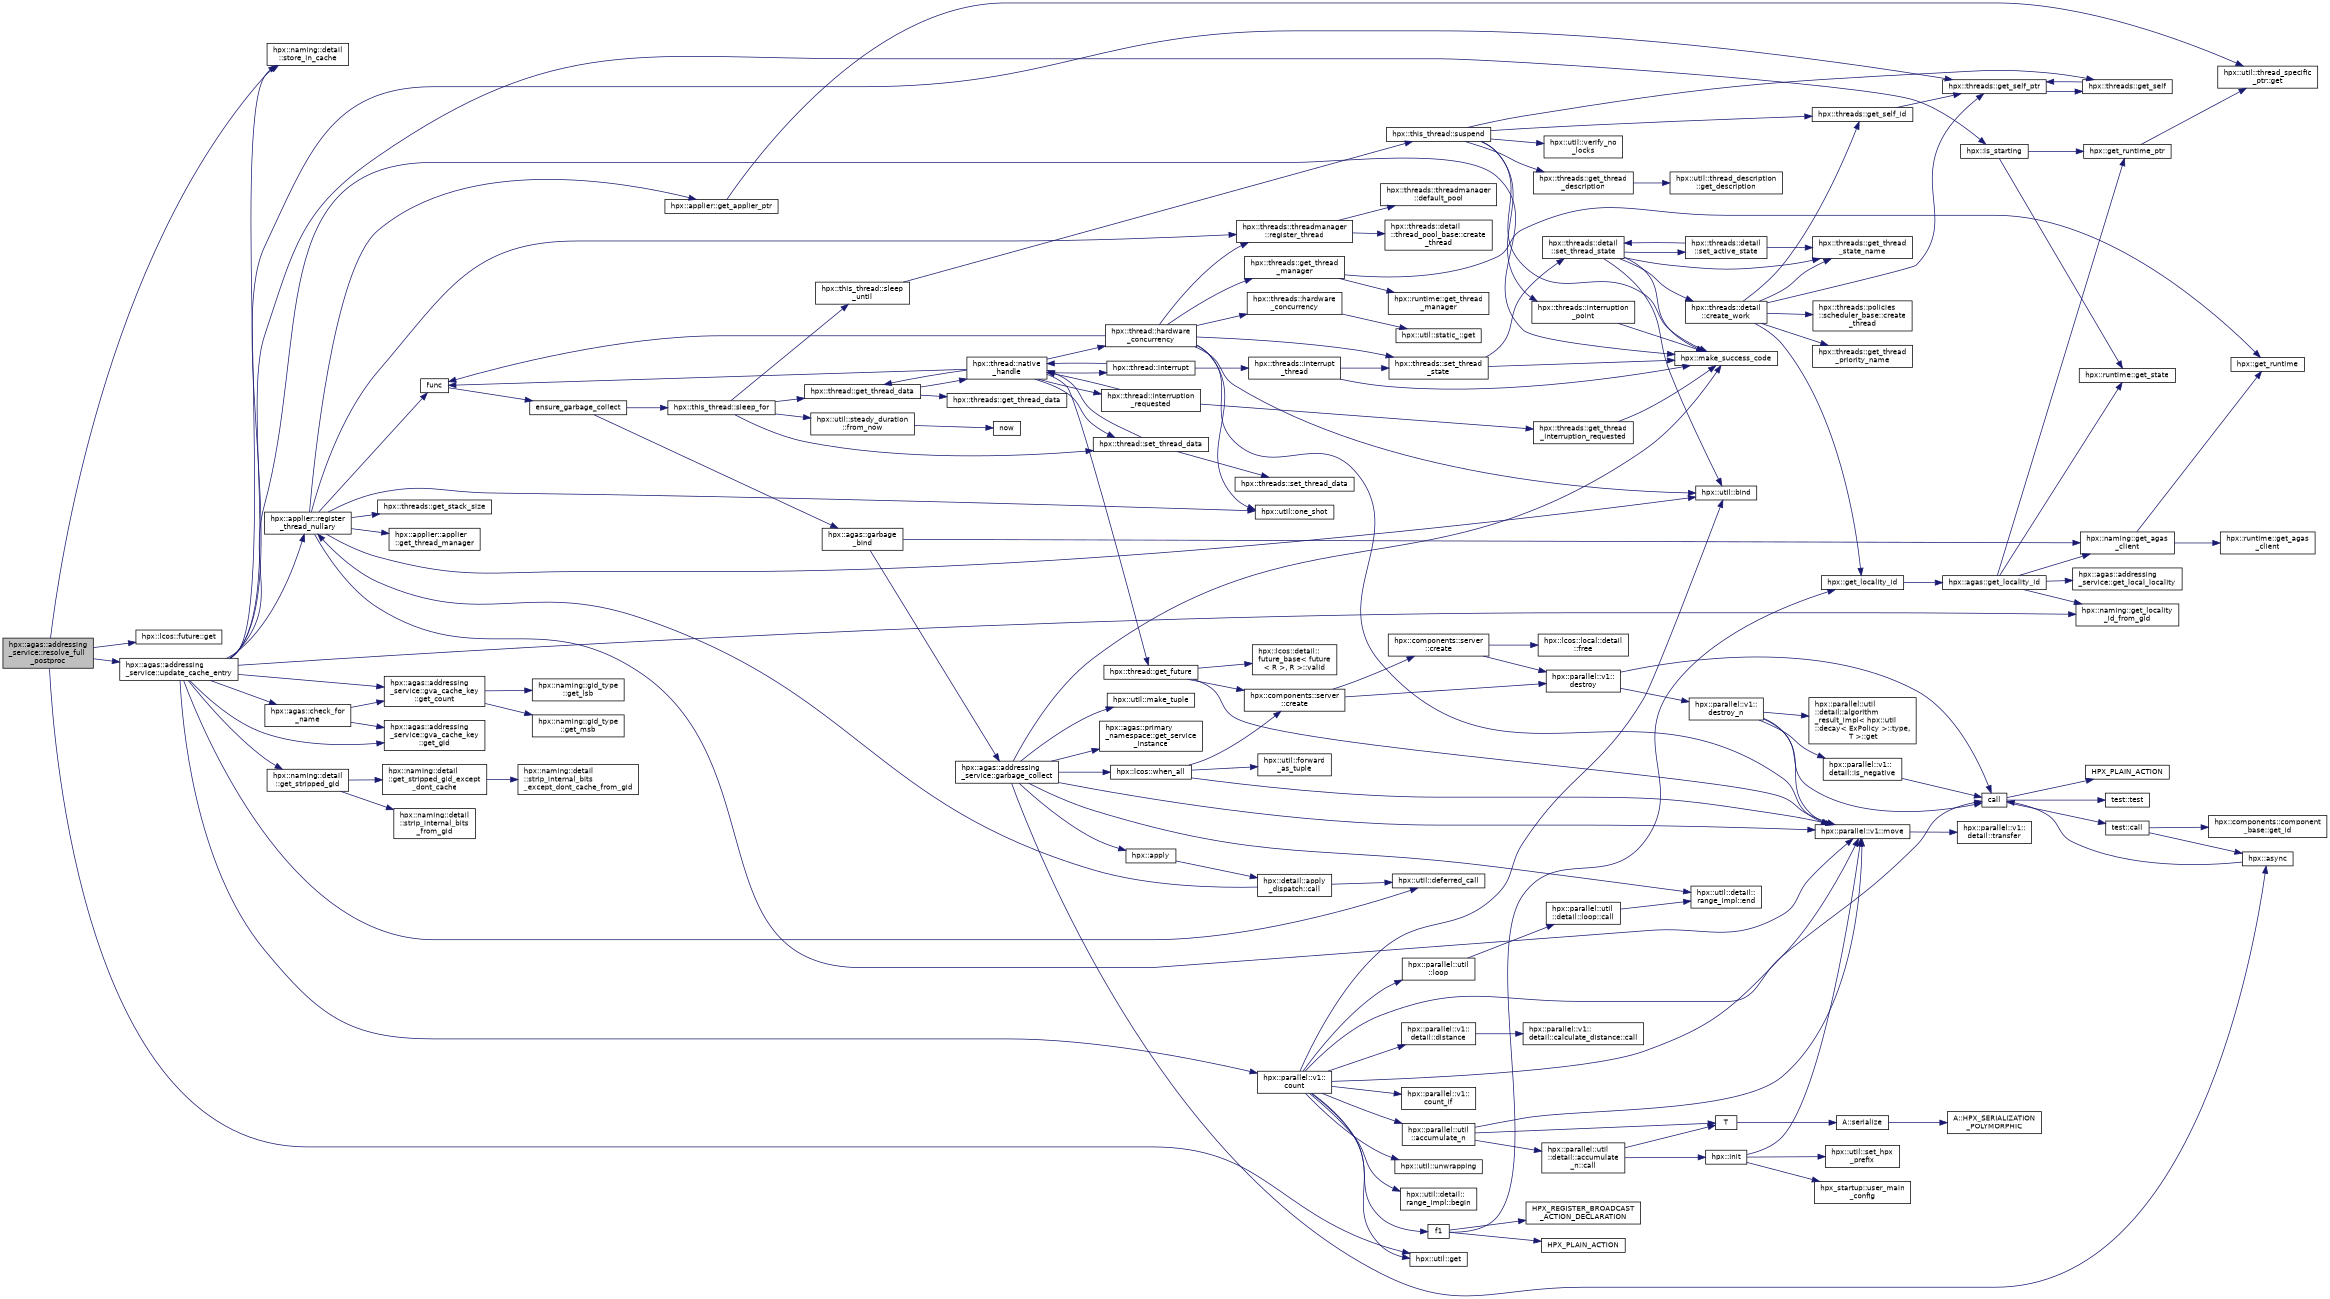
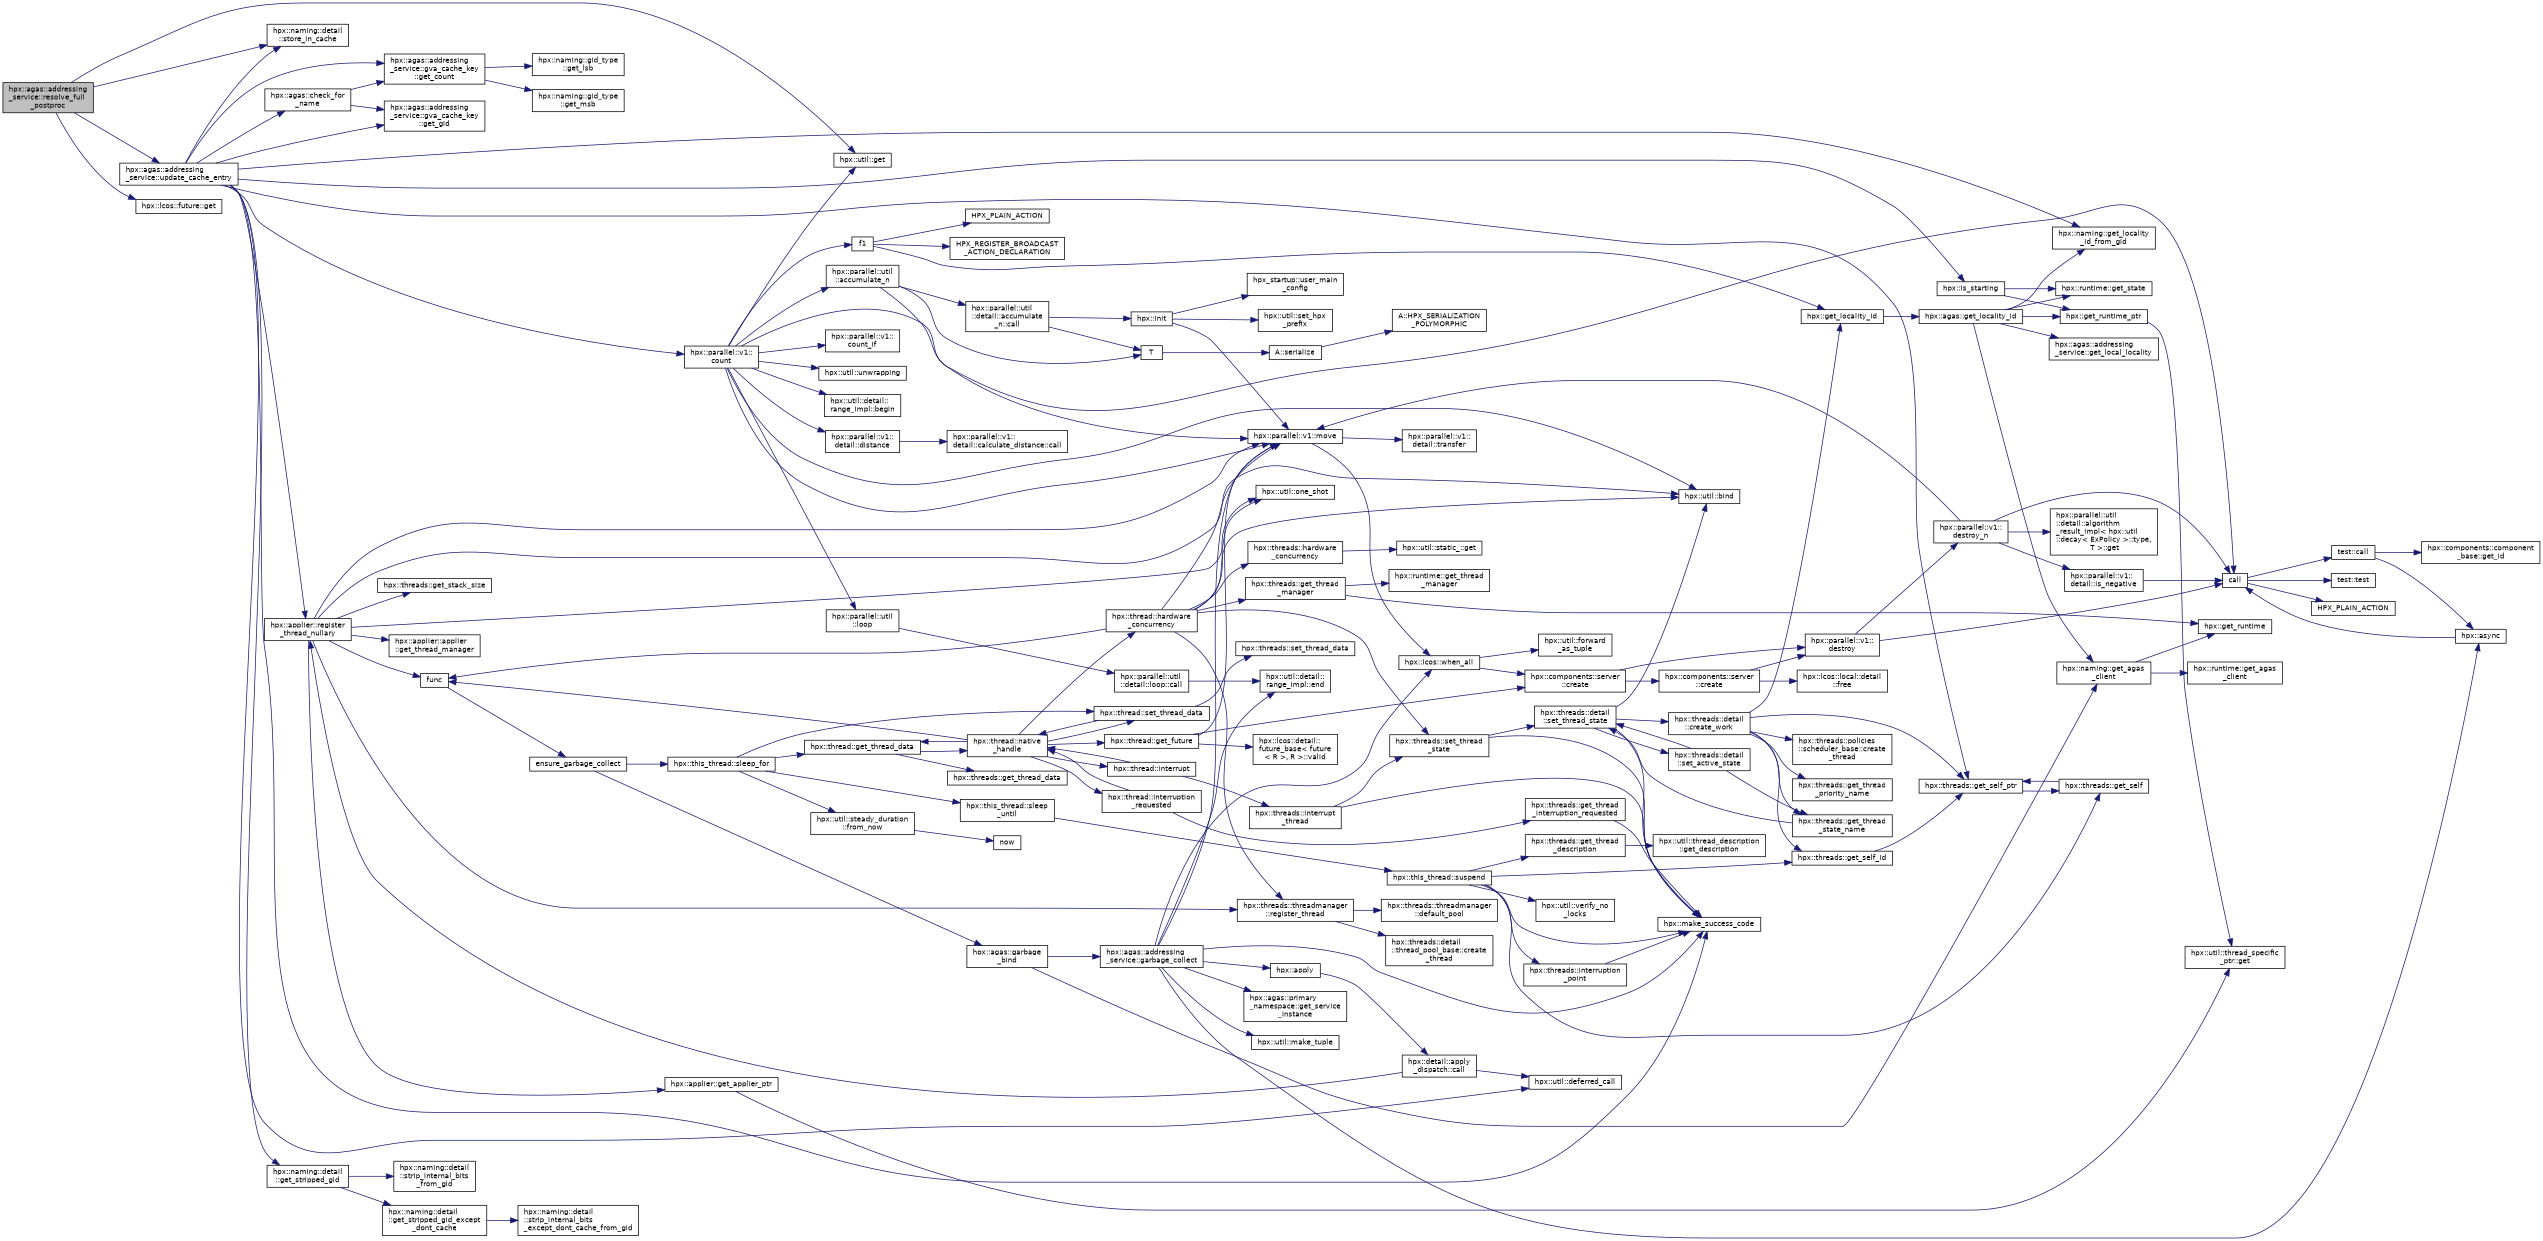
  digraph {
    rankdir=LR
    node [color=black fillcolor=white fontname=Helvetica fontsize=10 shape=record style=filled]
    edge [color=midnightblue fontname=Helvetica fontsize=10 labelfontname=Helvetica labelfontsize=10 style=solid]
    n1 [fillcolor=grey75 fontcolor=black height=0.2 label="hpx::agas::addressing\l_service::resolve_full\l_postproc" width=0.4]
    n2 [height=0.2 label="hpx::util::get" width=0.4]
    n3 [height=0.2 label="hpx::lcos::future::get" width=0.4]
    n4 [height=0.2 label="hpx::naming::detail\l::store_in_cache" width=0.4]
    n5 [height=0.2 label="hpx::agas::addressing\l_service::update_cache_entry" width=0.4]
    n6 [height=0.2 label="hpx::make_success_code" width=0.4]
    n7 [height=0.2 label="hpx::naming::detail\l::get_stripped_gid" width=0.4]
    n8 [height=0.2 label="hpx::naming::get_locality\l_id_from_gid" width=0.4]
    n9 [height=0.2 label="hpx::threads::get_self_ptr" width=0.4]
    n10 [height=0.2 label="hpx::is_starting" width=0.4]
    n11 [height=0.2 label="hpx::applier::register\l_thread_nullary" width=0.4]
    n12 [height=0.2 label="hpx::util::deferred_call" width=0.4]
    n13 [height=0.2 label="hpx::parallel::v1::\lcount" width=0.4]
    n14 [height=0.2 label="hpx::agas::check_for\l_name" width=0.4]
    n15 [height=0.2 label="hpx::agas::addressing\l_service::gva_cache_key\l::get_gid" width=0.4]
    n16 [height=0.2 label="hpx::agas::addressing\l_service::gva_cache_key\l::get_count" width=0.4]
    n17 [height=0.2 label="hpx::naming::detail\l::strip_internal_bits\l_from_gid" width=0.4]
    n18 [height=0.2 label="hpx::naming::detail\l::get_stripped_gid_except\l_dont_cache" width=0.4]
    n19 [height=0.2 label="hpx::threads::get_self" width=0.4]
    n20 [height=0.2 label="hpx::get_runtime_ptr" width=0.4]
    n21 [height=0.2 label="hpx::runtime::get_state" width=0.4]
    n22 [height=0.2 label="hpx::applier::get_applier_ptr" width=0.4]
    n23 [height=0.2 label=func width=0.4]
    n24 [height=0.2 label="hpx::util::bind" width=0.4]
    n25 [height=0.2 label="hpx::util::one_shot" width=0.4]
    n26 [height=0.2 label="hpx::parallel::v1::move" width=0.4]
    n27 [height=0.2 label="hpx::threads::threadmanager\l::register_thread" width=0.4]
    n28 [height=0.2 label="hpx::threads::get_stack_size" width=0.4]
    n29 [height=0.2 label="hpx::applier::applier\l::get_thread_manager" width=0.4]
    n30 [height=0.2 label=call width=0.4]
    n31 [height=0.2 label="hpx::parallel::v1::\lcount_if" width=0.4]
    n32 [height=0.2 label=f1 width=0.4]
    n33 [height=0.2 label="hpx::parallel::util\l::loop" width=0.4]
    n34 [height=0.2 label="hpx::parallel::v1::\ldetail::distance" width=0.4]
    n35 [height=0.2 label="hpx::util::unwrapping" width=0.4]
    n36 [height=0.2 label="hpx::parallel::util\l::accumulate_n" width=0.4]
    n37 [height=0.2 label="hpx::util::detail::\lrange_impl::begin" width=0.4]
    n38 [height=0.2 label="hpx::naming::gid_type\l::get_msb" width=0.4]
    n39 [height=0.2 label="hpx::naming::gid_type\l::get_lsb" width=0.4]
    n40 [height=0.2 label="hpx::naming::detail\l::strip_internal_bits\l_except_dont_cache_from_gid" width=0.4]
    n41 [height=0.2 label="hpx::util::thread_specific\l_ptr::get" width=0.4]
    n42 [height=0.2 label=ensure_garbage_collect width=0.4]
    n43 [height=0.2 label="hpx::parallel::v1::\ldetail::transfer" width=0.4]
    n44 [height=0.2 label="hpx::threads::threadmanager\l::default_pool" width=0.4]
    n45 [height=0.2 label="hpx::threads::detail\l::thread_pool_base::create\l_thread" width=0.4]
    n46 [height=0.2 label="hpx::this_thread::sleep_for" width=0.4]
    n47 [height=0.2 label="hpx::agas::garbage\l_bind" width=0.4]
    n48 [height=0.2 label="hpx::this_thread::sleep\l_until" width=0.4]
    n49 [height=0.2 label="hpx::util::steady_duration\l::from_now" width=0.4]
    n50 [height=0.2 label="hpx::thread::get_thread_data" width=0.4]
    n51 [height=0.2 label="hpx::thread::set_thread_data" width=0.4]
    n52 [height=0.2 label="hpx::naming::get_agas\l_client" width=0.4]
    n53 [height=0.2 label="hpx::agas::addressing\l_service::garbage_collect" width=0.4]
    n54 [height=0.2 label="hpx::this_thread::suspend" width=0.4]
    n55 [height=0.2 label=now width=0.4]
    n56 [height=0.2 label="hpx::threads::get_thread_data" width=0.4]
    n57 [height=0.2 label="hpx::thread::native\l_handle" width=0.4]
    n58 [height=0.2 label="hpx::threads::set_thread_data" width=0.4]
    n59 [height=0.2 label="hpx::threads::get_self_id" width=0.4]
    n60 [height=0.2 label="hpx::threads::interruption\l_point" width=0.4]
    n61 [height=0.2 label="hpx::util::verify_no\l_locks" width=0.4]
    n62 [height=0.2 label="hpx::threads::get_thread\l_description" width=0.4]
    n63 [height=0.2 label="hpx::util::thread_description\l::get_description" width=0.4]
    n64 [height=0.2 label="hpx::thread::hardware\l_concurrency" width=0.4]
    n65 [height=0.2 label="hpx::thread::interrupt" width=0.4]
    n66 [height=0.2 label="hpx::thread::interruption\l_requested" width=0.4]
    n67 [height=0.2 label="hpx::thread::get_future" width=0.4]
    n68 [height=0.2 label="hpx::threads::hardware\l_concurrency" width=0.4]
    n69 [height=0.2 label="hpx::threads::get_thread\l_manager" width=0.4]
    n70 [height=0.2 label="hpx::threads::set_thread\l_state" width=0.4]
    n71 [height=0.2 label="hpx::threads::interrupt\l_thread" width=0.4]
    n72 [height=0.2 label="hpx::threads::get_thread\l_interruption_requested" width=0.4]
    n73 [height=0.2 label="hpx::lcos::detail::\lfuture_base\< future\l\< R \>, R \>::valid" width=0.4]
    n74 [height=0.2 label="hpx::components::server\l::create" width=0.4]
    n75 [height=0.2 label="hpx::util::static_::get" width=0.4]
    n76 [height=0.2 label="hpx::get_runtime" width=0.4]
    n77 [height=0.2 label="hpx::runtime::get_thread\l_manager" width=0.4]
    n78 [height=0.2 label="hpx::threads::detail\l::set_thread_state" width=0.4]
    n79 [height=0.2 label="hpx::threads::get_thread\l_state_name" width=0.4]
    n80 [height=0.2 label="hpx::threads::detail\l::set_active_state" width=0.4]
    n81 [height=0.2 label="hpx::threads::detail\l::create_work" width=0.4]
    n82 [height=0.2 label="hpx::threads::get_thread\l_priority_name" width=0.4]
    n83 [height=0.2 label="hpx::get_locality_id" width=0.4]
    n84 [height=0.2 label="hpx::threads::policies\l::scheduler_base::create\l_thread" width=0.4]
    n85 [height=0.2 label="hpx::agas::get_locality_id" width=0.4]
    n86 [height=0.2 label="hpx::agas::addressing\l_service::get_local_locality" width=0.4]
    n87 [height=0.2 label="hpx::runtime::get_agas\l_client" width=0.4]
    n88 [height=0.2 label="hpx::components::server\l::create" width=0.4]
    n89 [height=0.2 label="hpx::parallel::v1::\ldestroy" width=0.4]
    n90 [height=0.2 label="hpx::lcos::local::detail\l::free" width=0.4]
    n91 [height=0.2 label="hpx::parallel::v1::\ldestroy_n" width=0.4]
    n92 [height=0.2 label="test::test" width=0.4]
    n93 [height=0.2 label=HPX_PLAIN_ACTION width=0.4]
    n94 [height=0.2 label="test::call" width=0.4]
    n95 [height=0.2 label="hpx::parallel::v1::\ldetail::is_negative" width=0.4]
    n96 [height=0.2 label="hpx::parallel::util\l::detail::algorithm\l_result_impl\< hpx::util\l::decay\< ExPolicy \>::type,\l T \>::get" width=0.4]
    n97 [height=0.2 label="hpx::async" width=0.4]
    n98 [height=0.2 label="hpx::components::component\l_base::get_id" width=0.4]
    n99 [height=0.2 label="hpx::agas::primary\l_namespace::get_service\l_instance" width=0.4]
    n100 [height=0.2 label="hpx::util::make_tuple" width=0.4]
    n101 [height=0.2 label="hpx::util::detail::\lrange_impl::end" width=0.4]
    n102 [height=0.2 label="hpx::apply" width=0.4]
    n103 [height=0.2 label="hpx::lcos::when_all" width=0.4]
    n104 [height=0.2 label="hpx::detail::apply\l_dispatch::call" width=0.4]
    n105 [height=0.2 label="hpx::util::forward\l_as_tuple" width=0.4]
    n106 [height=0.2 label=HPX_PLAIN_ACTION width=0.4]
    n107 [height=0.2 label="HPX_REGISTER_BROADCAST\l_ACTION_DECLARATION" width=0.4]
    n108 [height=0.2 label="hpx::parallel::util\l::detail::loop::call" width=0.4]
    n109 [height=0.2 label="hpx::parallel::v1::\ldetail::calculate_distance::call" width=0.4]
    n110 [height=0.2 label="hpx::parallel::util\l::detail::accumulate\l_n::call" width=0.4]
    n111 [height=0.2 label=T width=0.4]
    n112 [height=0.2 label="hpx::init" width=0.4]
    n113 [height=0.2 label="A::serialize" width=0.4]
    n114 [height=0.2 label="hpx::util::set_hpx\l_prefix" width=0.4]
    n115 [height=0.2 label="hpx_startup::user_main\l_config" width=0.4]
    n116 [height=0.2 label="A::HPX_SERIALIZATION\l_POLYMORPHIC" width=0.4]
    n1 -> n2
    n1 -> n3
    n1 -> n4
    n1 -> n5
    n5 -> n4
    n5 -> n6
    n5 -> n7
    n5 -> n8
    n5 -> n9
    n5 -> n10
    n5 -> n11
    n5 -> n12
    n5 -> n13
    n5 -> n14
    n5 -> n15
    n5 -> n16
    n7 -> n17
    n7 -> n18
    n9 -> n19
    n10 -> n20
    n10 -> n21
    n11 -> n22
    n11 -> n23
    n11 -> n24
    n11 -> n25
    n11 -> n26
    n11 -> n27
    n11 -> n28
    n11 -> n29
    n13 -> n2
    n13 -> n24
    n13 -> n26
    n13 -> n30
    n13 -> n31
    n13 -> n32
    n13 -> n33
    n13 -> n34
    n13 -> n35
    n13 -> n36
    n13 -> n37
    n14 -> n15
    n14 -> n16
    n16 -> n38
    n16 -> n39
    n18 -> n40
    n19 -> n9
    n20 -> n41
    n22 -> n41
    n23 -> n42
    n26 -> n43
    n27 -> n44
    n27 -> n45
    n30 -> n92
    n30 -> n93
    n30 -> n94
    n32 -> n83
    n32 -> n106
    n32 -> n107
    n33 -> n108
    n34 -> n109
    n36 -> n26
    n36 -> n110
    n36 -> n111
    n42 -> n46
    n42 -> n47
    n46 -> n48
    n46 -> n49
    n46 -> n50
    n46 -> n51
    n47 -> n52
    n47 -> n53
    n48 -> n54
    n49 -> n55
    n50 -> n56
    n50 -> n57
    n51 -> n57
    n51 -> n58
    n52 -> n76
    n52 -> n87
    n53 -> n6
    n53 -> n26
    n53 -> n97
    n53 -> n99
    n53 -> n100
    n53 -> n101
    n53 -> n102
    n53 -> n103
    n54 -> n6
    n54 -> n19
    n54 -> n59
    n54 -> n60
    n54 -> n61
    n54 -> n62
    n57 -> n23
    n57 -> n50
    n57 -> n51
    n57 -> n64
    n57 -> n65
    n57 -> n66
    n57 -> n67
    n59 -> n9
    n60 -> n6
    n62 -> n63
    n64 -> n23
    n64 -> n24
    n64 -> n25
    n64 -> n26
    n64 -> n27
    n64 -> n68
    n64 -> n69
    n64 -> n70
    n65 -> n57
    n65 -> n71
    n66 -> n57
    n66 -> n72
    n67 -> n26
    n67 -> n73
    n67 -> n74
    n68 -> n75
    n69 -> n76
    n69 -> n77
    n70 -> n6
    n70 -> n78
    n71 -> n6
    n71 -> n70
    n72 -> n6
    n74 -> n88
    n74 -> n89
    n78 -> n6
    n78 -> n24
-   n78 -> n79
+   n79 -> n78
    n78 -> n80
    n78 -> n81
    n80 -> n78
    n80 -> n79
    n81 -> n9
    n81 -> n59
    n81 -> n79
    n81 -> n82
    n81 -> n83
    n81 -> n84
    n83 -> n85
    n85 -> n8
    n85 -> n20
    n85 -> n21
    n85 -> n52
    n85 -> n86
    n88 -> n89
    n88 -> n90
    n89 -> n30
    n89 -> n91
    n91 -> n26
    n91 -> n30
    n91 -> n95
    n91 -> n96
    n94 -> n97
    n94 -> n98
    n95 -> n30
    n97 -> n30
    n102 -> n104
-   n103 -> n26
+   n26 -> n103
    n103 -> n74
    n103 -> n105
    n104 -> n11
    n104 -> n12
    n108 -> n101
    n110 -> n111
    n110 -> n112
    n111 -> n113
    n112 -> n26
    n112 -> n114
    n112 -> n115
    n113 -> n116
  }
